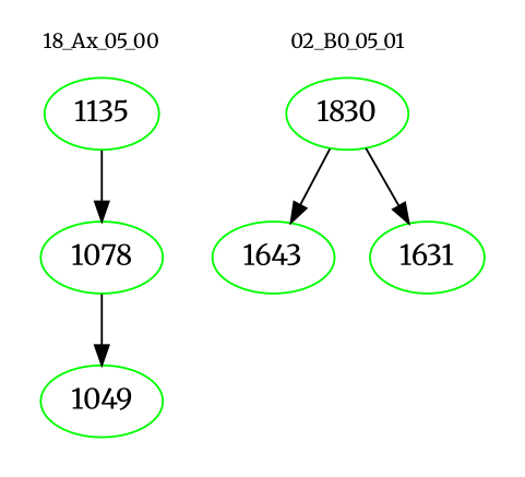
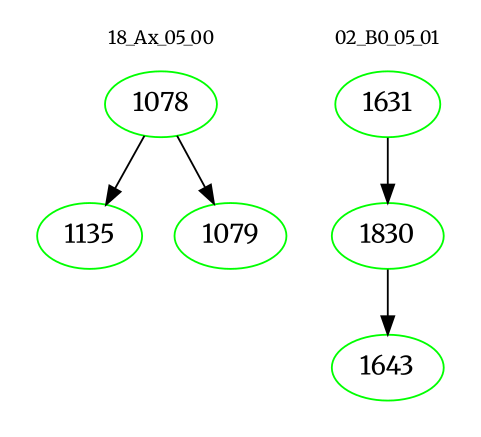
  digraph {
    fontname=Merriweather
    node [color=green fontname=Merriweather]
    edge [color=black fontname=Merriweather]
    n1 [label=1078]
    n2 [label=1135]
-   n3 [label=1049]
+   n3 [label=1079]
    n4 [label=1830]
    n5 [label=1643]
    n6 [label=1631]
    subgraph cluster_1 {
      color=white
      fontsize=10
      label="18_Ax_05_00"
      n1
      n2
      n3
    }
    subgraph cluster_2 {
      color=white
      fontsize=10
      label="02_B0_05_01"
      n4
      n5
      n6
    }
-   n2 -> n1
+   n1 -> n2
    n1 -> n3
    n4 -> n5
-   n4 -> n6
+   n6 -> n4
  }
